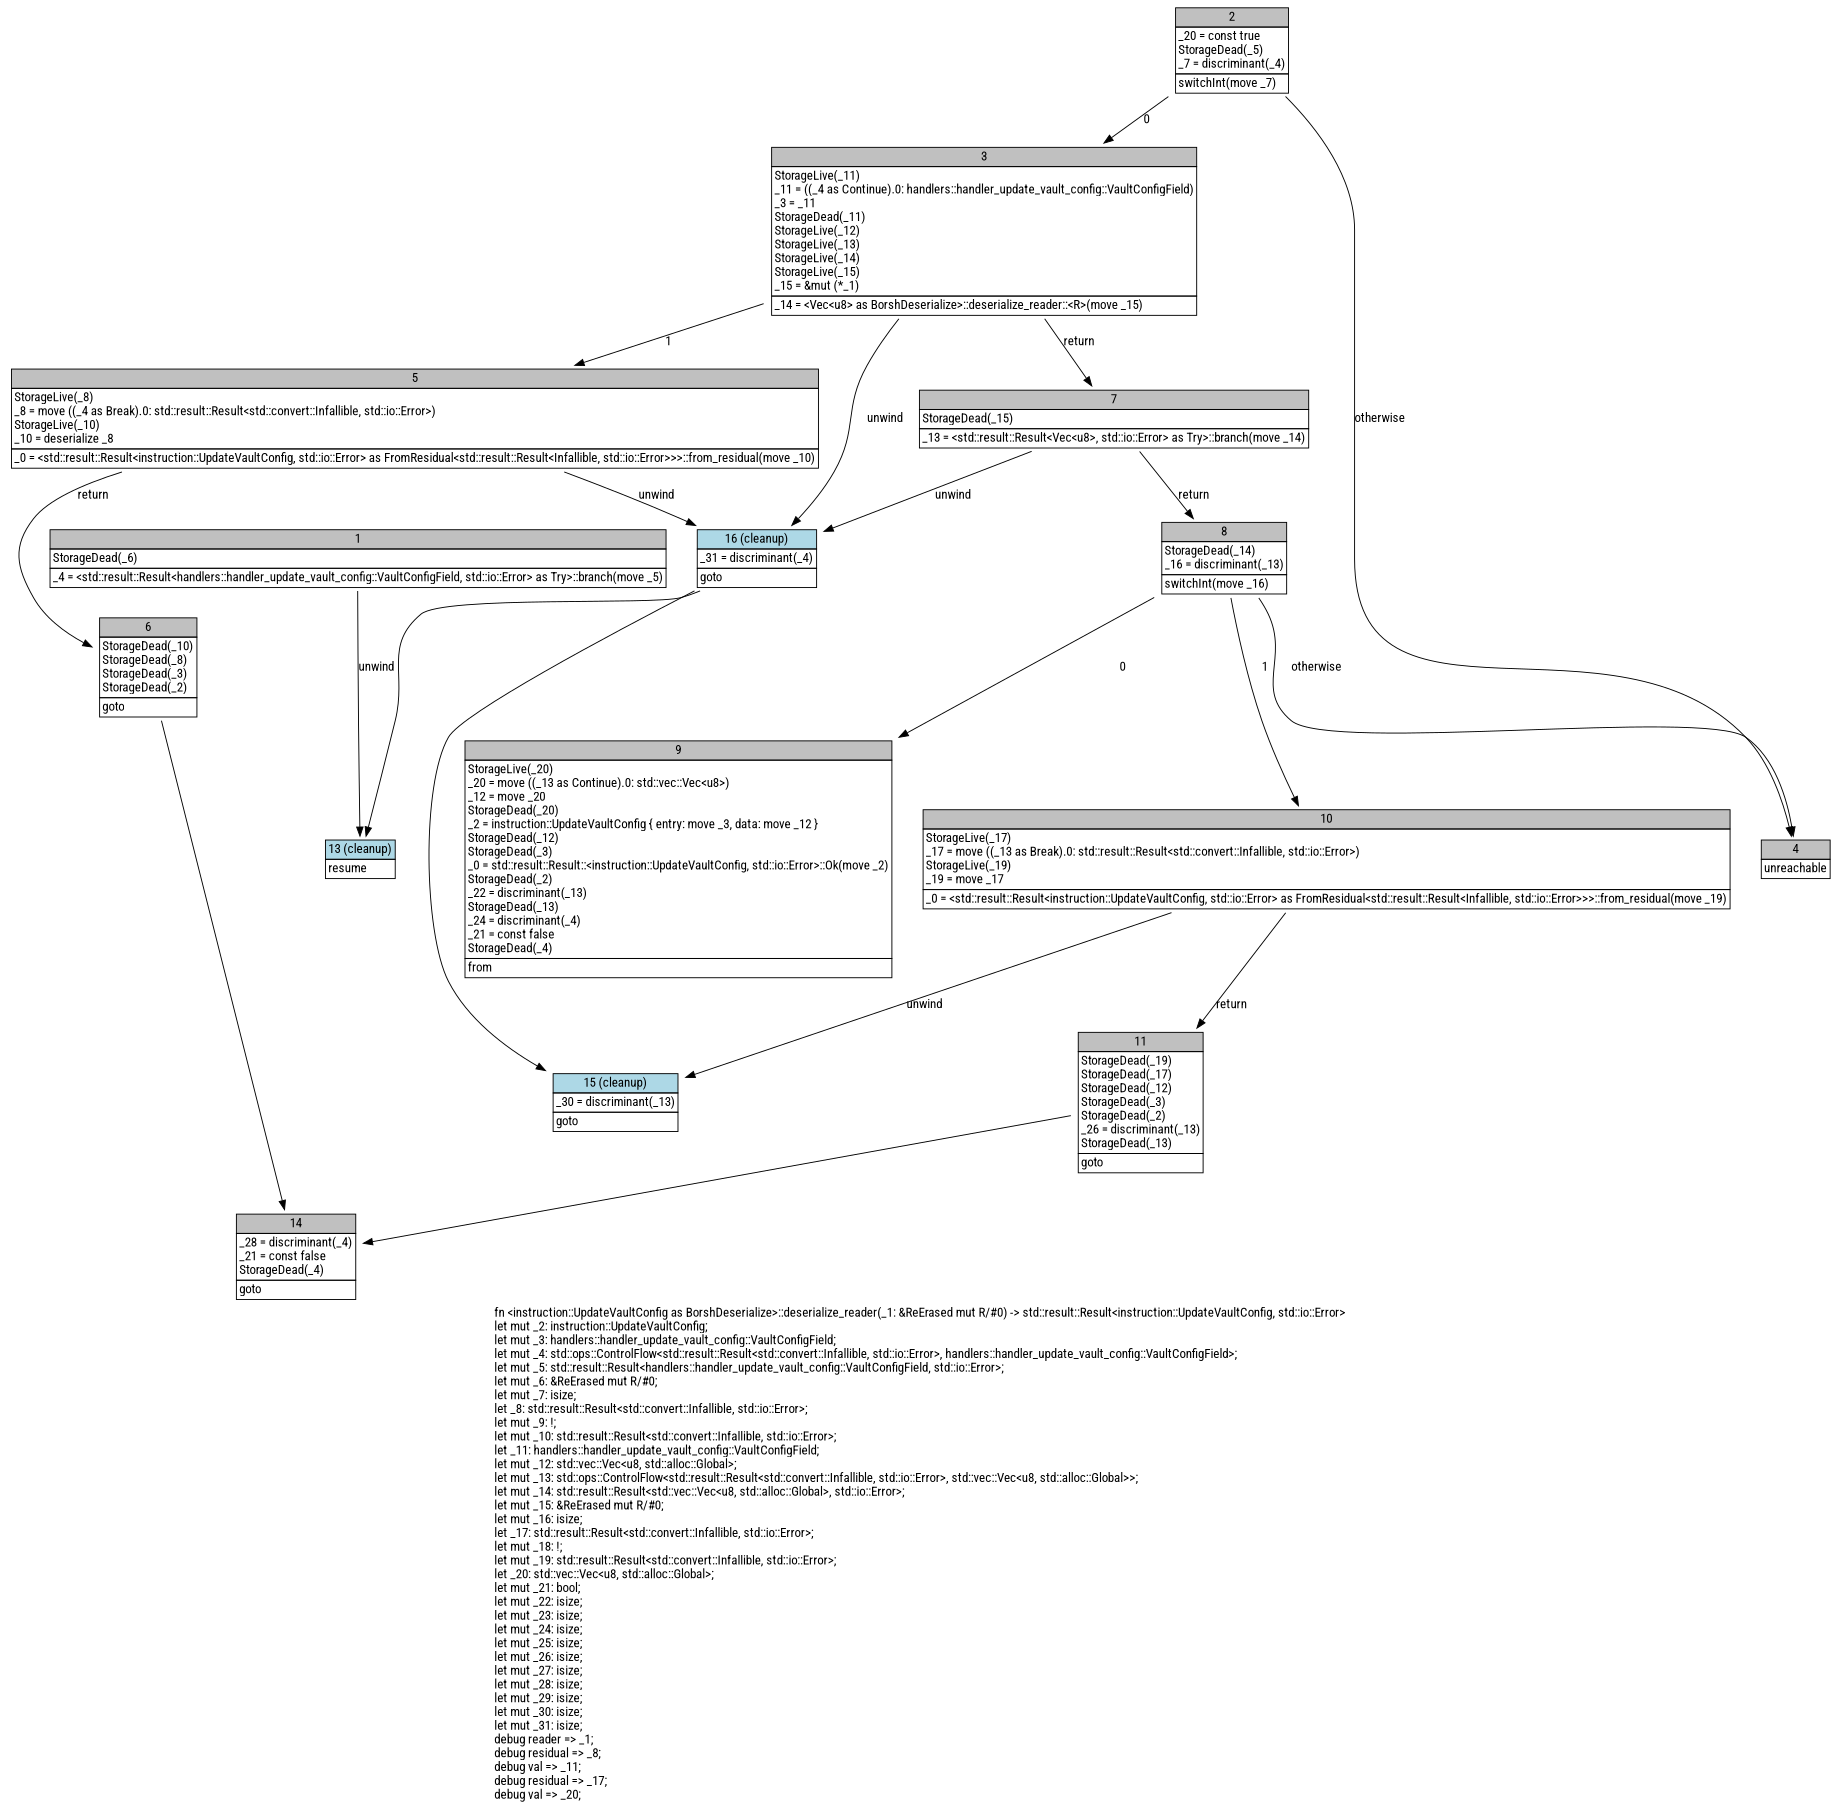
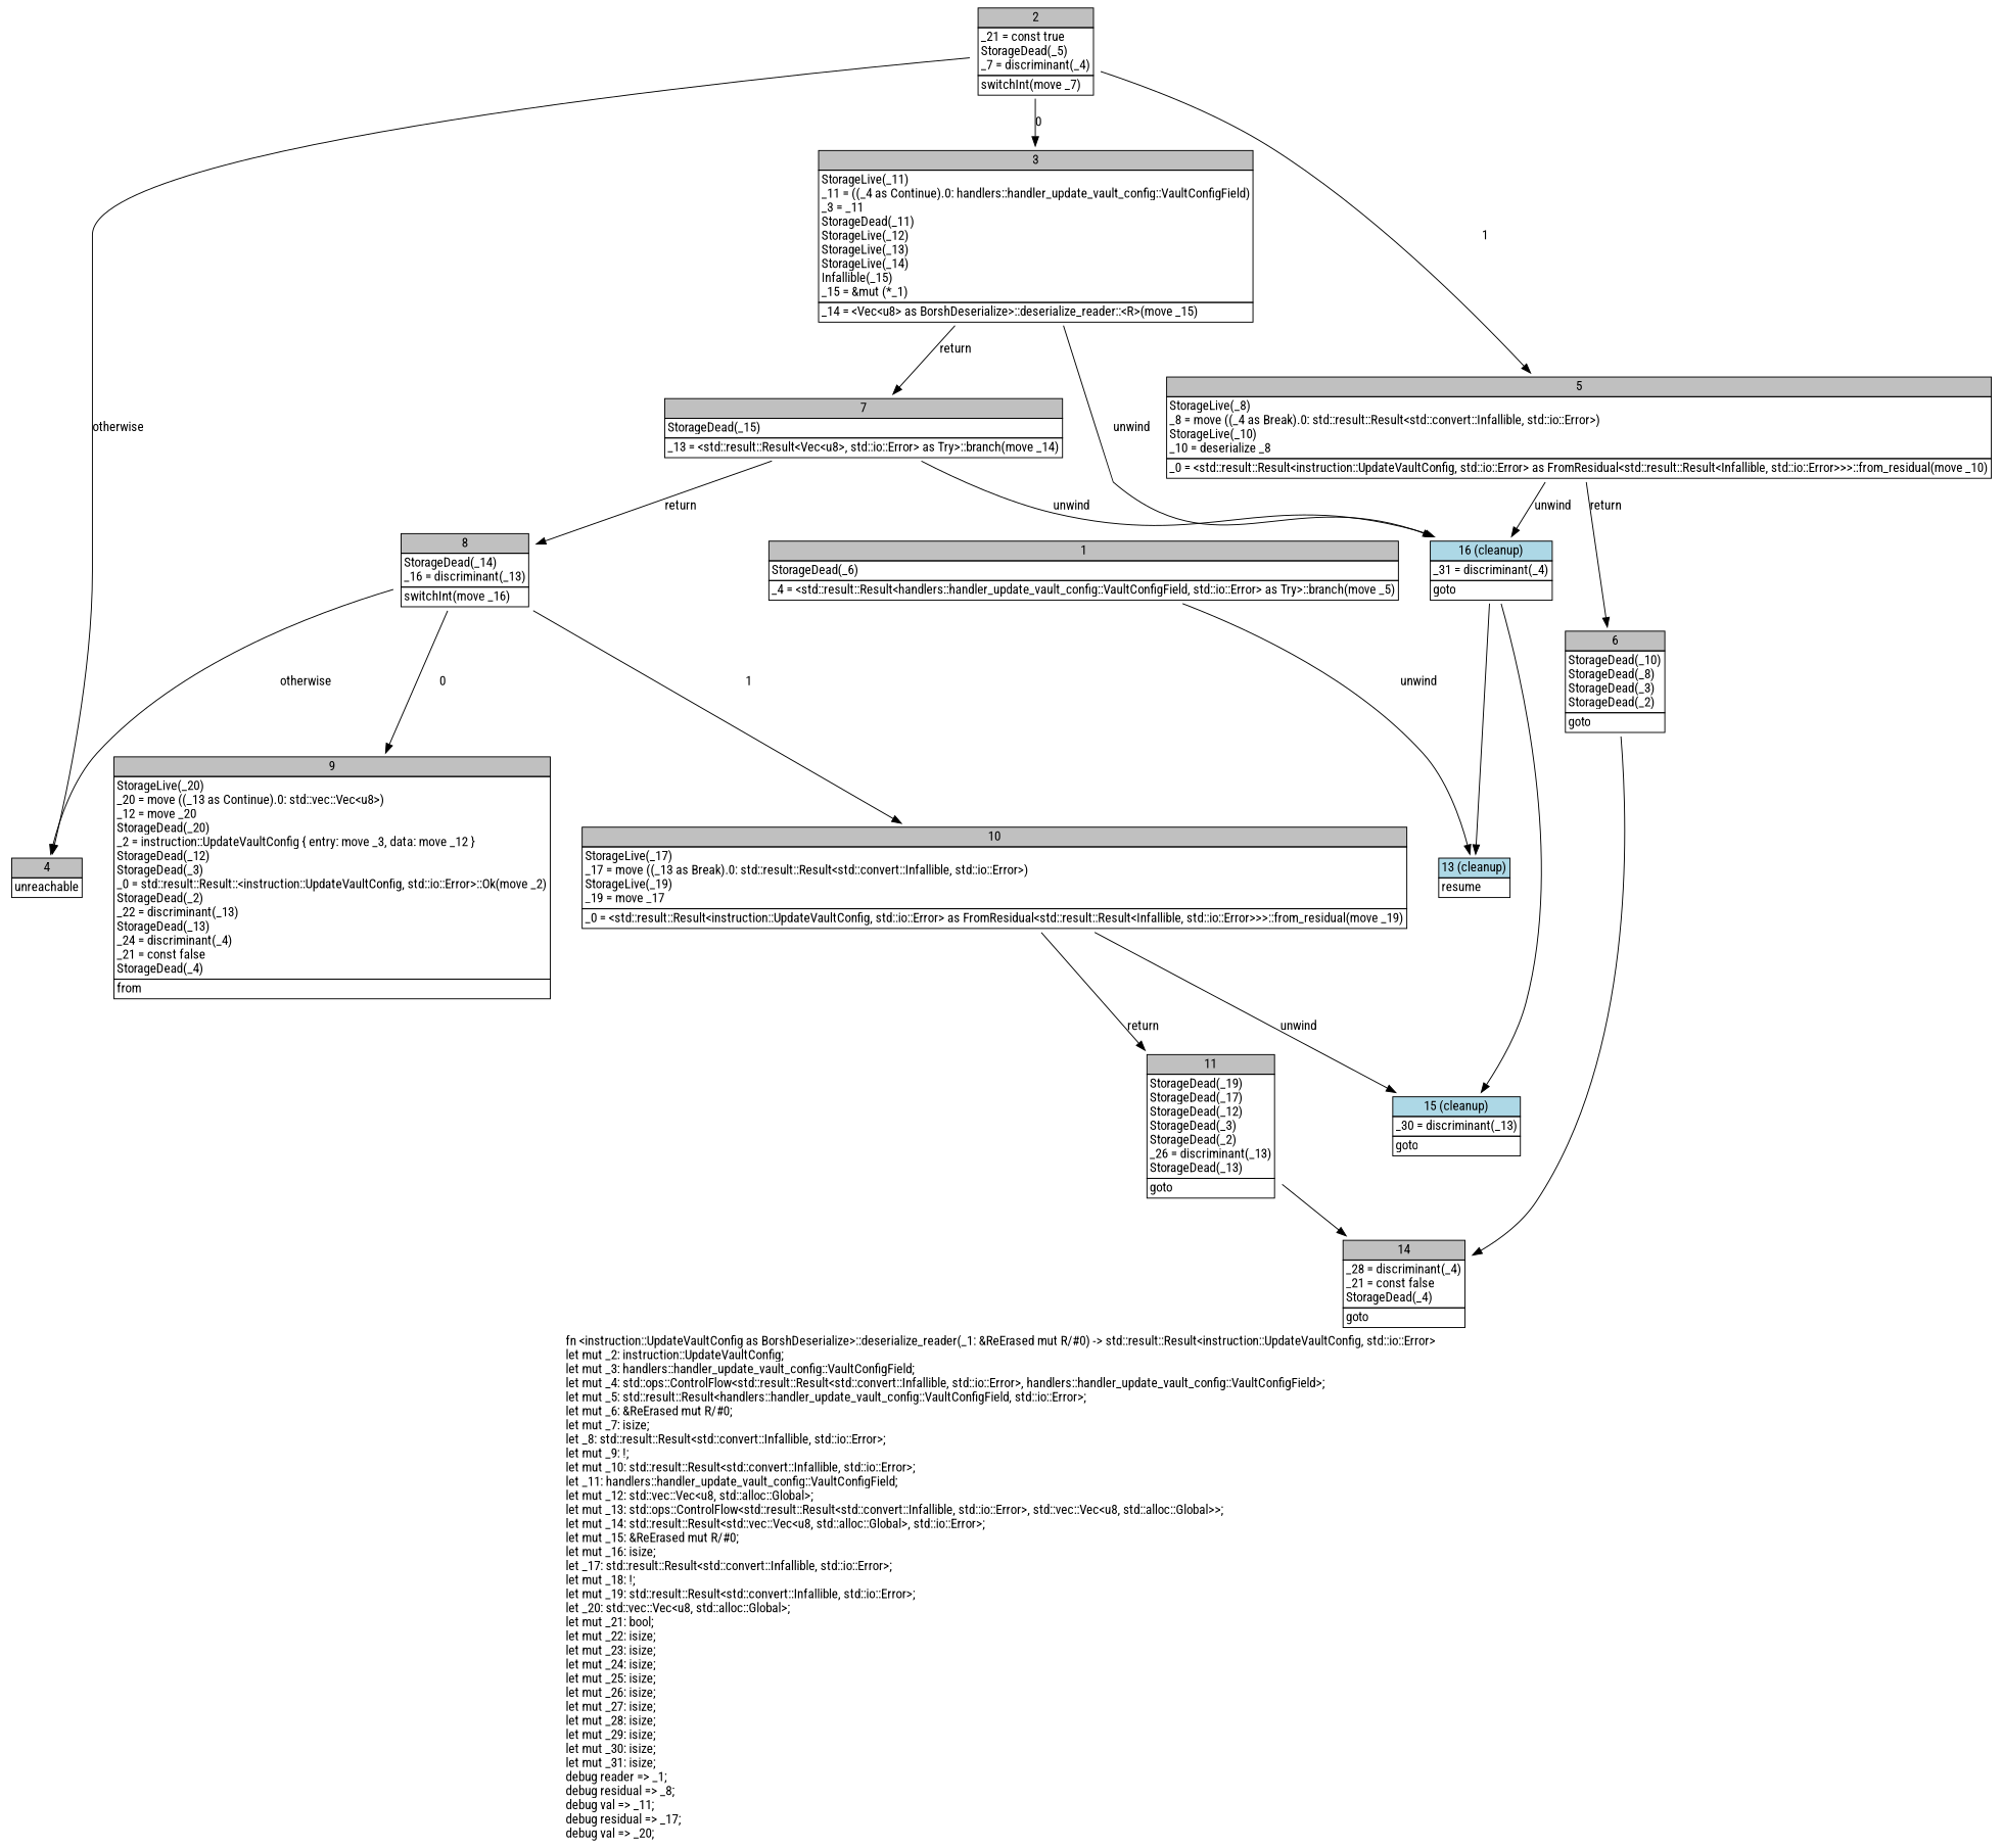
  digraph {
    fontname="Roboto Condensed"
    label=<fn &lt;instruction::UpdateVaultConfig as BorshDeserialize&gt;::deserialize_reader(_1: &amp;ReErased mut R/#0) -&gt; std::result::Result&lt;instruction::UpdateVaultConfig, std::io::Error&gt;<br align="left"/>let mut _2: instruction::UpdateVaultConfig;<br align="left"/>let mut _3: handlers::handler_update_vault_config::VaultConfigField;<br align="left"/>let mut _4: std::ops::ControlFlow&lt;std::result::Result&lt;std::convert::Infallible, std::io::Error&gt;, handlers::handler_update_vault_config::VaultConfigField&gt;;<br align="left"/>let mut _5: std::result::Result&lt;handlers::handler_update_vault_config::VaultConfigField, std::io::Error&gt;;<br align="left"/>let mut _6: &amp;ReErased mut R/#0;<br align="left"/>let mut _7: isize;<br align="left"/>let _8: std::result::Result&lt;std::convert::Infallible, std::io::Error&gt;;<br align="left"/>let mut _9: !;<br align="left"/>let mut _10: std::result::Result&lt;std::convert::Infallible, std::io::Error&gt;;<br align="left"/>let _11: handlers::handler_update_vault_config::VaultConfigField;<br align="left"/>let mut _12: std::vec::Vec&lt;u8, std::alloc::Global&gt;;<br align="left"/>let mut _13: std::ops::ControlFlow&lt;std::result::Result&lt;std::convert::Infallible, std::io::Error&gt;, std::vec::Vec&lt;u8, std::alloc::Global&gt;&gt;;<br align="left"/>let mut _14: std::result::Result&lt;std::vec::Vec&lt;u8, std::alloc::Global&gt;, std::io::Error&gt;;<br align="left"/>let mut _15: &amp;ReErased mut R/#0;<br align="left"/>let mut _16: isize;<br align="left"/>let _17: std::result::Result&lt;std::convert::Infallible, std::io::Error&gt;;<br align="left"/>let mut _18: !;<br align="left"/>let mut _19: std::result::Result&lt;std::convert::Infallible, std::io::Error&gt;;<br align="left"/>let _20: std::vec::Vec&lt;u8, std::alloc::Global&gt;;<br align="left"/>let mut _21: bool;<br align="left"/>let mut _22: isize;<br align="left"/>let mut _23: isize;<br align="left"/>let mut _24: isize;<br align="left"/>let mut _25: isize;<br align="left"/>let mut _26: isize;<br align="left"/>let mut _27: isize;<br align="left"/>let mut _28: isize;<br align="left"/>let mut _29: isize;<br align="left"/>let mut _30: isize;<br align="left"/>let mut _31: isize;<br align="left"/>debug reader =&gt; _1;<br align="left"/>debug residual =&gt; _8;<br align="left"/>debug val =&gt; _11;<br align="left"/>debug residual =&gt; _17;<br align="left"/>debug val =&gt; _20;<br align="left"/>>
    node [fontname="Roboto Condensed" shape=none]
    edge [fontname="Roboto Condensed"]
    n1 [label=<<table border="0" cellborder="1" cellspacing="0"><tr><td bgcolor="gray" align="center" colspan="1">1</td></tr><tr><td align="left" balign="left">StorageDead(_6)<br/></td></tr><tr><td align="left">_4 = &lt;std::result::Result&lt;handlers::handler_update_vault_config::VaultConfigField, std::io::Error&gt; as Try&gt;::branch(move _5)</td></tr></table>>]
    n2 [label=<<table border="0" cellborder="1" cellspacing="0"><tr><td bgcolor="lightblue" align="center" colspan="1">13 (cleanup)</td></tr><tr><td align="left">resume</td></tr></table>>]
-   n3 [label=<<table border="0" cellborder="1" cellspacing="0"><tr><td bgcolor="gray" align="center" colspan="1">2</td></tr><tr><td align="left" balign="left">_20 = const true<br/>StorageDead(_5)<br/>_7 = discriminant(_4)<br/></td></tr><tr><td align="left">switchInt(move _7)</td></tr></table>>]
-   n4 [label=<<table border="0" cellborder="1" cellspacing="0"><tr><td bgcolor="gray" align="center" colspan="1">3</td></tr><tr><td align="left" balign="left">StorageLive(_11)<br/>_11 = ((_4 as Continue).0: handlers::handler_update_vault_config::VaultConfigField)<br/>_3 = _11<br/>StorageDead(_11)<br/>StorageLive(_12)<br/>StorageLive(_13)<br/>StorageLive(_14)<br/>StorageLive(_15)<br/>_15 = &amp;mut (*_1)<br/></td></tr><tr><td align="left">_14 = &lt;Vec&lt;u8&gt; as BorshDeserialize&gt;::deserialize_reader::&lt;R&gt;(move _15)</td></tr></table>>]
+   n3 [label=<<table border="0" cellborder="1" cellspacing="0"><tr><td bgcolor="gray" align="center" colspan="1">2</td></tr><tr><td align="left" balign="left">_21 = const true<br/>StorageDead(_5)<br/>_7 = discriminant(_4)<br/></td></tr><tr><td align="left">switchInt(move _7)</td></tr></table>>]
+   n4 [label=<<table border="0" cellborder="1" cellspacing="0"><tr><td bgcolor="gray" align="center" colspan="1">3</td></tr><tr><td align="left" balign="left">StorageLive(_11)<br/>_11 = ((_4 as Continue).0: handlers::handler_update_vault_config::VaultConfigField)<br/>_3 = _11<br/>StorageDead(_11)<br/>StorageLive(_12)<br/>StorageLive(_13)<br/>StorageLive(_14)<br/>Infallible(_15)<br/>_15 = &amp;mut (*_1)<br/></td></tr><tr><td align="left">_14 = &lt;Vec&lt;u8&gt; as BorshDeserialize&gt;::deserialize_reader::&lt;R&gt;(move _15)</td></tr></table>>]
    n5 [label=<<table border="0" cellborder="1" cellspacing="0"><tr><td bgcolor="gray" align="center" colspan="1">4</td></tr><tr><td align="left">unreachable</td></tr></table>>]
    n6 [label=<<table border="0" cellborder="1" cellspacing="0"><tr><td bgcolor="gray" align="center" colspan="1">5</td></tr><tr><td align="left" balign="left">StorageLive(_8)<br/>_8 = move ((_4 as Break).0: std::result::Result&lt;std::convert::Infallible, std::io::Error&gt;)<br/>StorageLive(_10)<br/>_10 = deserialize _8<br/></td></tr><tr><td align="left">_0 = &lt;std::result::Result&lt;instruction::UpdateVaultConfig, std::io::Error&gt; as FromResidual&lt;std::result::Result&lt;Infallible, std::io::Error&gt;&gt;&gt;::from_residual(move _10)</td></tr></table>>]
    n7 [label=<<table border="0" cellborder="1" cellspacing="0"><tr><td bgcolor="gray" align="center" colspan="1">7</td></tr><tr><td align="left" balign="left">StorageDead(_15)<br/></td></tr><tr><td align="left">_13 = &lt;std::result::Result&lt;Vec&lt;u8&gt;, std::io::Error&gt; as Try&gt;::branch(move _14)</td></tr></table>>]
    n8 [label=<<table border="0" cellborder="1" cellspacing="0"><tr><td bgcolor="lightblue" align="center" colspan="1">16 (cleanup)</td></tr><tr><td align="left" balign="left">_31 = discriminant(_4)<br/></td></tr><tr><td align="left">goto</td></tr></table>>]
    n9 [label=<<table border="0" cellborder="1" cellspacing="0"><tr><td bgcolor="gray" align="center" colspan="1">6</td></tr><tr><td align="left" balign="left">StorageDead(_10)<br/>StorageDead(_8)<br/>StorageDead(_3)<br/>StorageDead(_2)<br/></td></tr><tr><td align="left">goto</td></tr></table>>]
    n10 [label=<<table border="0" cellborder="1" cellspacing="0"><tr><td bgcolor="gray" align="center" colspan="1">8</td></tr><tr><td align="left" balign="left">StorageDead(_14)<br/>_16 = discriminant(_13)<br/></td></tr><tr><td align="left">switchInt(move _16)</td></tr></table>>]
    n11 [label=<<table border="0" cellborder="1" cellspacing="0"><tr><td bgcolor="lightblue" align="center" colspan="1">15 (cleanup)</td></tr><tr><td align="left" balign="left">_30 = discriminant(_13)<br/></td></tr><tr><td align="left">goto</td></tr></table>>]
    n12 [label=<<table border="0" cellborder="1" cellspacing="0"><tr><td bgcolor="gray" align="center" colspan="1">14</td></tr><tr><td align="left" balign="left">_28 = discriminant(_4)<br/>_21 = const false<br/>StorageDead(_4)<br/></td></tr><tr><td align="left">goto</td></tr></table>>]
    n13 [label=<<table border="0" cellborder="1" cellspacing="0"><tr><td bgcolor="gray" align="center" colspan="1">9</td></tr><tr><td align="left" balign="left">StorageLive(_20)<br/>_20 = move ((_13 as Continue).0: std::vec::Vec&lt;u8&gt;)<br/>_12 = move _20<br/>StorageDead(_20)<br/>_2 = instruction::UpdateVaultConfig { entry: move _3, data: move _12 }<br/>StorageDead(_12)<br/>StorageDead(_3)<br/>_0 = std::result::Result::&lt;instruction::UpdateVaultConfig, std::io::Error&gt;::Ok(move _2)<br/>StorageDead(_2)<br/>_22 = discriminant(_13)<br/>StorageDead(_13)<br/>_24 = discriminant(_4)<br/>_21 = const false<br/>StorageDead(_4)<br/></td></tr><tr><td align="left">from</td></tr></table>>]
    n14 [label=<<table border="0" cellborder="1" cellspacing="0"><tr><td bgcolor="gray" align="center" colspan="1">10</td></tr><tr><td align="left" balign="left">StorageLive(_17)<br/>_17 = move ((_13 as Break).0: std::result::Result&lt;std::convert::Infallible, std::io::Error&gt;)<br/>StorageLive(_19)<br/>_19 = move _17<br/></td></tr><tr><td align="left">_0 = &lt;std::result::Result&lt;instruction::UpdateVaultConfig, std::io::Error&gt; as FromResidual&lt;std::result::Result&lt;Infallible, std::io::Error&gt;&gt;&gt;::from_residual(move _19)</td></tr></table>>]
    n15 [label=<<table border="0" cellborder="1" cellspacing="0"><tr><td bgcolor="gray" align="center" colspan="1">11</td></tr><tr><td align="left" balign="left">StorageDead(_19)<br/>StorageDead(_17)<br/>StorageDead(_12)<br/>StorageDead(_3)<br/>StorageDead(_2)<br/>_26 = discriminant(_13)<br/>StorageDead(_13)<br/></td></tr><tr><td align="left">goto</td></tr></table>>]
    n1 -> n2 [label=unwind]
    n3 -> n4 [label=0]
    n3 -> n5 [label=otherwise]
-   n4 -> n6 [label=1]
+   n3 -> n6 [label=1]
    n4 -> n7 [label=return]
    n4 -> n8 [label=unwind]
    n6 -> n8 [label=unwind]
    n6 -> n9 [label=return]
    n7 -> n8 [label=unwind]
    n7 -> n10 [label=return]
    n8 -> n2
    n8 -> n11
    n9 -> n12
    n10 -> n5 [label=otherwise]
    n10 -> n13 [label=0]
    n10 -> n14 [label=1]
    n14 -> n11 [label=unwind]
    n14 -> n15 [label=return]
    n15 -> n12
  }
